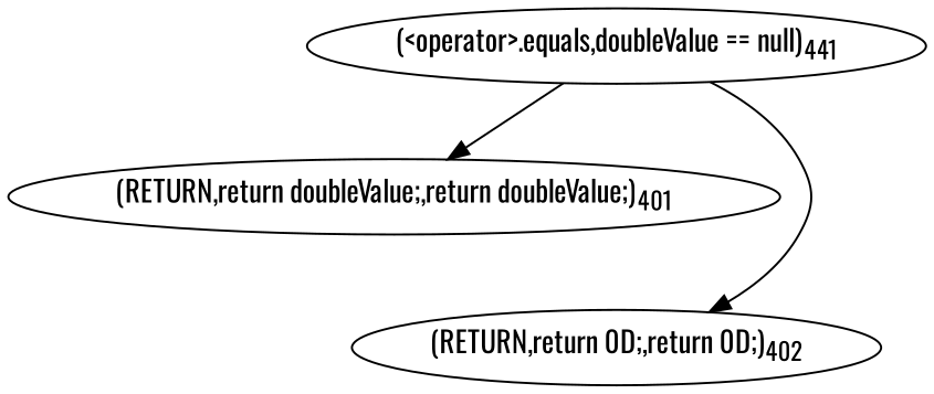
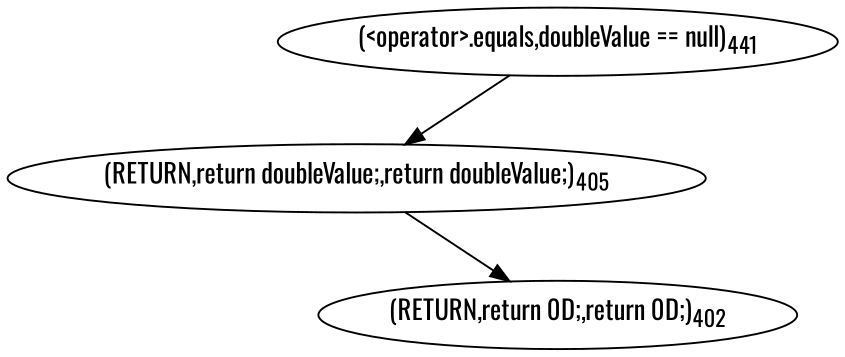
  digraph {
    fontname=Oswald
    node [fontname=Oswald]
    edge [fontname=Oswald]
-   n1 [label=<(RETURN,return doubleValue;,return doubleValue;)<SUB>401</SUB>>]
+   n1 [label=<(RETURN,return doubleValue;,return doubleValue;)<SUB>405</SUB>>]
    n2 [label=<(&lt;operator&gt;.equals,doubleValue == null)<SUB>441</SUB>>]
    n3 [label=<(RETURN,return 0D;,return 0D;)<SUB>402</SUB>>]
    n2 -> n1
-   n2 -> n3
+   n1 -> n3
  }
